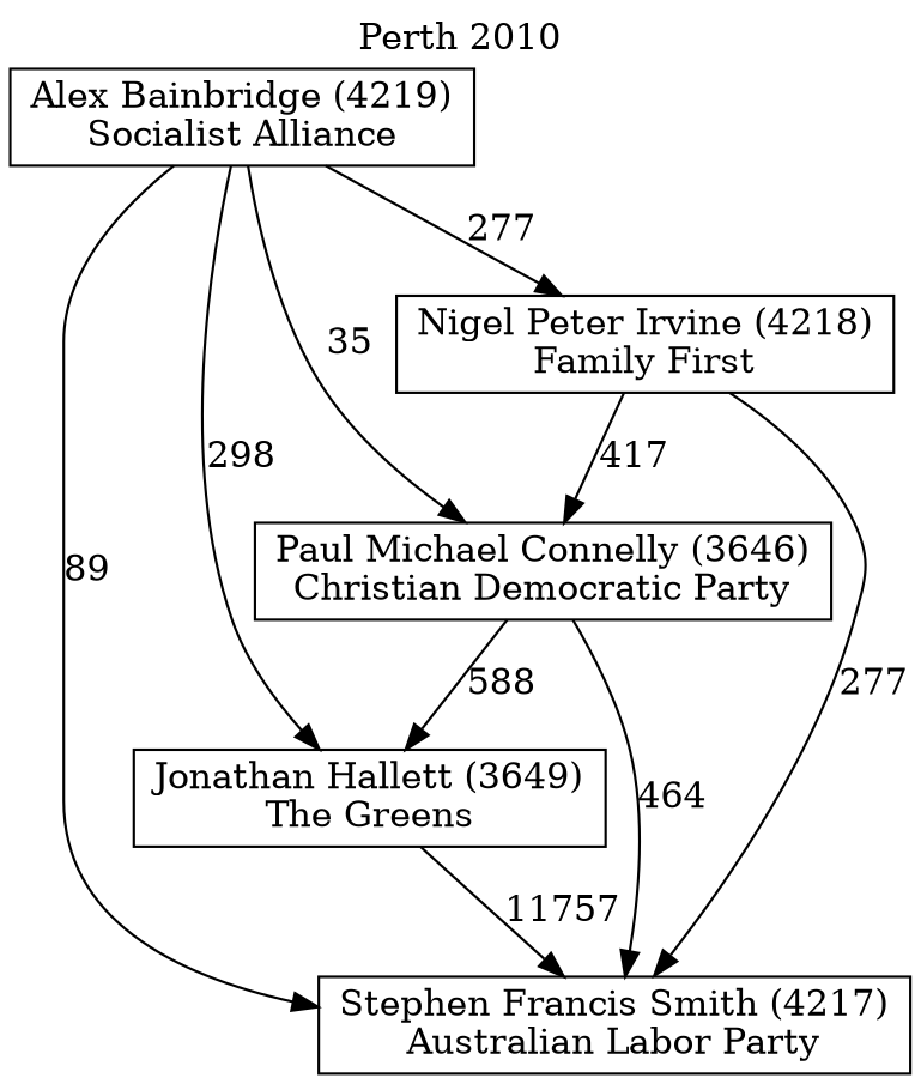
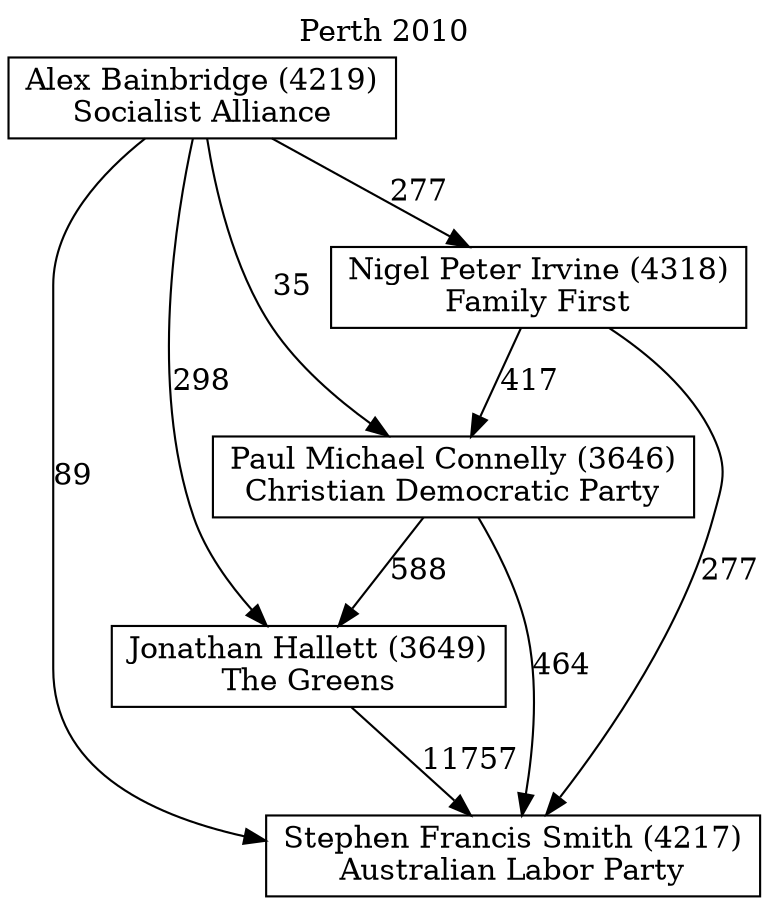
  digraph {
    label="Perth 2010"
    labelloc=t
    mclimit=10
    node [shape=box]
    n1 [label="Stephen Francis Smith (4217)\nAustralian Labor Party"]
    n2 [label="Jonathan Hallett (3649)\nThe Greens"]
    n3 [label="Paul Michael Connelly (3646)\nChristian Democratic Party"]
-   n4 [label="Nigel Peter Irvine (4218)\nFamily First"]
+   n4 [label="Nigel Peter Irvine (4318)\nFamily First"]
    n5 [label="Alex Bainbridge (4219)\nSocialist Alliance"]
    n2 -> n1 [label=11757]
    n3 -> n1 [label=464]
    n3 -> n2 [label=588]
    n4 -> n1 [label=277]
    n4 -> n3 [label=417]
    n5 -> n1 [label=89]
    n5 -> n2 [label=298]
    n5 -> n3 [label=35]
    n5 -> n4 [label=277]
  }
